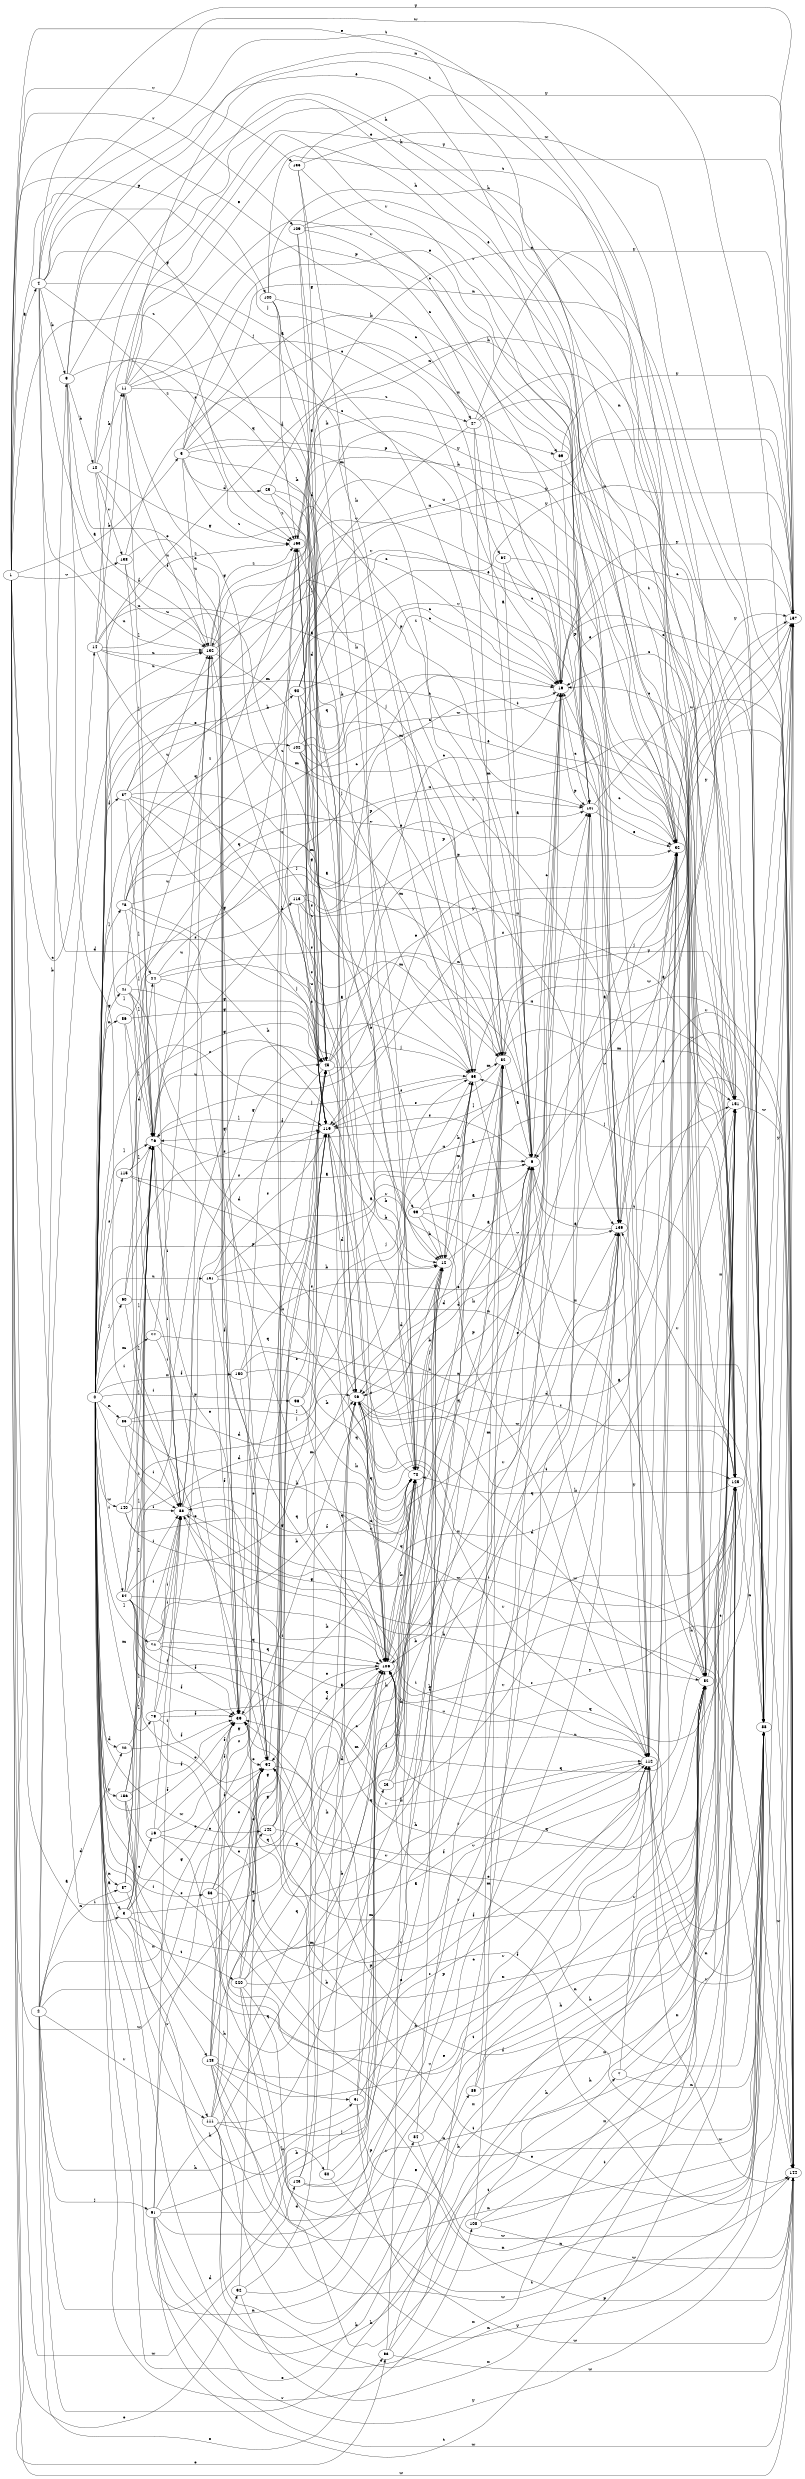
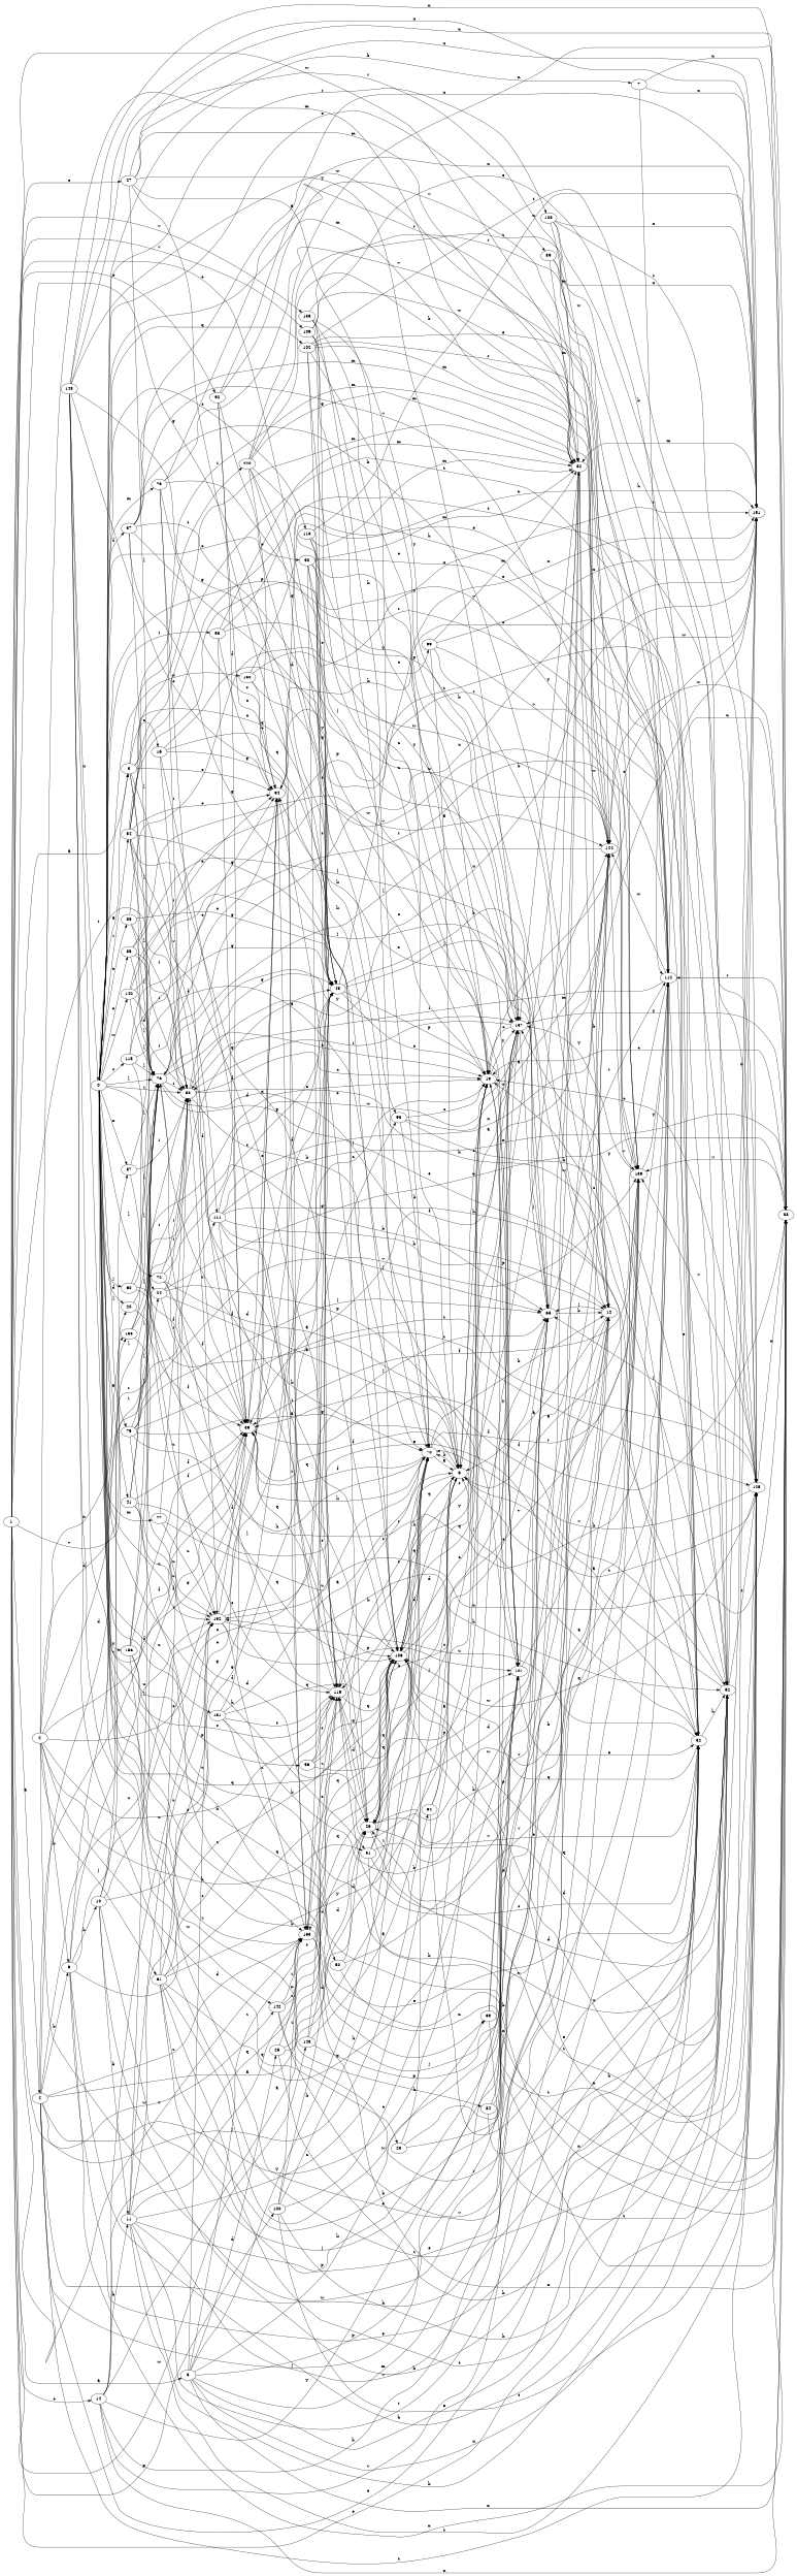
  strict digraph {
    rankdir=LR
    0
    3
    7
    20
    37
    39
    41
    50
    51
    53
    54
    58
    60
    69
    72
    75
    76
    77
    79
    82
    84
    85
    86
    87
    89
    90
    96
    99
    102
    108
    113
    115
    119
    131
    132
    140
    142
    148
    150
    156
    163
    111
    16
    24
    94
    106
    n47 [label=220]
    88
    151
    112
    45
    65
    157
    139
    12
    70
    32
    26
    125
    144
    52
    19
    101
    6
    1
    4
    5
    14
    27
    92
    93
    100
    109
    135
    138
    143
    9
    64
    25
    11
    2
    23
    61
    10
    0 -> 3 [label=a]
    0 -> 7 [label=b]
    0 -> 20 [label=d]
    0 -> 37 [label=f]
    0 -> 39 [label=f]
    0 -> 41 [label=g]
    0 -> 50 [label=h]
    0 -> 51 [label=h]
    0 -> 53 [label=i]
    0 -> 54 [label=i]
    0 -> 58 [label=i]
    0 -> 60 [label=j]
    0 -> 69 [label=k]
    0 -> 72 [label=l]
    0 -> 75 [label=l]
    0 -> 76 [label=l]
    0 -> 77 [label=m]
    0 -> 79 [label=m]
    0 -> 82 [label=m]
    0 -> 84 [label=n]
    0 -> 85 [label=n]
    0 -> 86 [label=n]
    0 -> 87 [label=n]
    0 -> 89 [label=o]
    0 -> 90 [label=o]
    0 -> 96 [label=p]
    0 -> 99 [label=p]
    0 -> 102 [label=q]
    0 -> 108 [label=r]
    0 -> 113 [label=s]
    0 -> 115 [label=s]
    0 -> 119 [label=s]
    0 -> 131 [label=u]
    0 -> 132 [label=u]
    0 -> 140 [label=w]
    0 -> 142 [label=w]
-   0 -> 148 [label=x]
+   148 -> 0 [label=x]
    0 -> 150 [label=x]
    0 -> 156 [label=y]
    0 -> 163 [label=z]
    3 -> 76 [label=l]
    3 -> 82 [label=m]
    3 -> 111 [label=r]
    3 -> 16 [label=c]
    3 -> 24 [label=d]
    3 -> 94 [label=o]
    3 -> 106 [label=q]
    3 -> n47 [label=t]
    7 -> 88 [label=n]
    7 -> 151 [label=x]
    7 -> 112 [label=r]
    20 -> 39 [label=f]
    20 -> 76 [label=l]
    37 -> 76 [label=l]
    37 -> 82 [label=m]
    37 -> 151 [label=x]
    37 -> 45 [label=g]
    37 -> 65 [label=j]
    37 -> 157 [label=y]
    37 -> 139 [label=v]
    37 -> 12 [label=b]
    39 -> 94 [label=o]
    39 -> 70 [label=k]
    41 -> 39 [label=f]
    41 -> 76 [label=l]
    41 -> 132 [label=u]
    41 -> 45 [label=g]
    41 -> 32 [label=e]
    41 -> 26 [label=d]
    50 -> 139 [label=v]
    50 -> 26 [label=d]
    50 -> 125 [label=t]
    51 -> 106 [label=q]
    51 -> 88 [label=n]
    51 -> 112 [label=r]
    51 -> 70 [label=k]
    51 -> 144 [label=w]
    53 -> 39 [label=f]
    53 -> 82 [label=m]
    53 -> 94 [label=o]
    53 -> 125 [label=t]
    53 -> 144 [label=w]
    54 -> 39 [label=f]
    54 -> 76 [label=l]
    54 -> 82 [label=m]
    54 -> 94 [label=o]
    54 -> 106 [label=q]
    54 -> 112 [label=r]
    54 -> 45 [label=g]
    54 -> 26 [label=d]
    54 -> 125 [label=t]
    54 -> 52 [label=h]
    58 -> 132 [label=u]
    58 -> 151 [label=x]
    58 -> 45 [label=g]
    58 -> 70 [label=k]
    58 -> 52 [label=h]
    58 -> 19 [label=c]
    60 -> 76 [label=l]
    60 -> 119 [label=s]
    60 -> 94 [label=o]
    60 -> 125 [label=t]
    69 -> 157 [label=y]
    69 -> 125 [label=t]
    69 -> 101 [label=p]
    72 -> 39 [label=f]
    72 -> 58 [label=i]
    72 -> 106 [label=q]
    72 -> 12 [label=b]
    72 -> 6 [label=a]
    75 -> 76 [label=l]
    75 -> 163 [label=z]
    75 -> 65 [label=j]
    75 -> 139 [label=v]
    75 -> 70 [label=k]
    75 -> 125 [label=t]
    75 -> 144 [label=w]
    75 -> 6 [label=a]
    76 -> 58 [label=i]
    76 -> 94 [label=o]
    76 -> 151 [label=x]
    76 -> 65 [label=j]
    76 -> 157 [label=y]
    76 -> 70 [label=k]
    76 -> 32 [label=e]
    76 -> 19 [label=c]
    77 -> 58 [label=i]
    77 -> 132 [label=u]
    77 -> 88 [label=n]
    79 -> 39 [label=f]
    79 -> 58 [label=i]
    79 -> 119 [label=s]
    79 -> 112 [label=r]
    79 -> 139 [label=v]
    79 -> 19 [label=c]
    82 -> 119 [label=s]
    82 -> 157 [label=y]
    82 -> 12 [label=b]
    82 -> 144 [label=w]
    82 -> 6 [label=a]
    84 -> 12 [label=b]
    84 -> 52 [label=h]
-   84 -> 144 [label=p]
+   84 -> 101 [label=p]
    85 -> 58 [label=i]
    85 -> 76 [label=l]
    85 -> 65 [label=j]
    85 -> 26 [label=d]
    85 -> 144 [label=w]
    86 -> 58 [label=i]
    86 -> 76 [label=l]
    86 -> 151 [label=x]
    86 -> 45 [label=g]
    87 -> 58 [label=i]
    87 -> 76 [label=l]
    87 -> 112 [label=r]
    89 -> 82 [label=m]
    89 -> 151 [label=x]
    89 -> 52 [label=h]
    90 -> 82 [label=m]
    90 -> 119 [label=s]
    90 -> 157 [label=y]
    90 -> 139 [label=v]
    90 -> 12 [label=b]
    90 -> 32 [label=e]
    90 -> 19 [label=c]
    96 -> 119 [label=s]
    96 -> 106 [label=q]
    96 -> 65 [label=j]
    96 -> 70 [label=k]
    99 -> 82 [label=m]
    99 -> 151 [label=x]
    99 -> 139 [label=v]
    99 -> 12 [label=b]
    99 -> 6 [label=a]
    102 -> 82 [label=m]
    102 -> 119 [label=s]
    102 -> 112 [label=r]
    102 -> 157 [label=y]
    102 -> 32 [label=e]
    102 -> 125 [label=t]
    102 -> 19 [label=c]
    108 -> 82 [label=m]
    108 -> 151 [label=x]
    108 -> 125 [label=t]
    108 -> 144 [label=w]
    108 -> 52 [label=h]
    113 -> 82 [label=m]
    113 -> 119 [label=s]
    113 -> 151 [label=x]
    113 -> 19 [label=c]
    113 -> 101 [label=p]
    115 -> 76 [label=l]
    115 -> 132 [label=u]
    115 -> 112 [label=r]
    115 -> 45 [label=g]
    115 -> 6 [label=a]
    119 -> 76 [label=l]
    119 -> 163 [label=z]
    119 -> 106 [label=q]
    119 -> 12 [label=b]
    119 -> 26 [label=d]
    131 -> 39 [label=f]
    131 -> 119 [label=s]
    131 -> 106 [label=q]
    131 -> 88 [label=n]
    131 -> 12 [label=b]
    131 -> 6 [label=a]
    132 -> 39 [label=f]
    132 -> 163 [label=z]
    132 -> 65 [label=j]
    132 -> 52 [label=h]
    132 -> 19 [label=c]
    132 -> 101 [label=p]
    140 -> 58 [label=i]
    140 -> 76 [label=l]
    140 -> 65 [label=j]
    140 -> 139 [label=v]
    140 -> 125 [label=t]
    142 -> 119 [label=s]
    142 -> 163 [label=z]
    142 -> 106 [label=q]
    142 -> 112 [label=r]
    142 -> 139 [label=v]
    148 -> 39 [label=f]
    148 -> 94 [label=o]
    148 -> 106 [label=q]
    148 -> 88 [label=n]
    148 -> 151 [label=x]
    148 -> 112 [label=r]
    148 -> 45 [label=g]
    148 -> 32 [label=e]
    148 -> 125 [label=t]
    148 -> 144 [label=w]
    150 -> 94 [label=o]
    150 -> 70 [label=k]
    150 -> 32 [label=e]
    150 -> 144 [label=w]
    156 -> 39 [label=f]
    156 -> 58 [label=i]
    156 -> 76 [label=l]
    156 -> 88 [label=n]
    156 -> 32 [label=e]
    156 -> 52 [label=h]
    163 -> 119 [label=s]
    163 -> 88 [label=n]
    163 -> 45 [label=g]
    163 -> 65 [label=j]
    111 -> 39 [label=f]
    111 -> 106 [label=q]
    111 -> 88 [label=n]
    111 -> 151 [label=x]
    111 -> 45 [label=g]
    111 -> 65 [label=j]
    111 -> 12 [label=b]
    111 -> 52 [label=h]
    16 -> 58 [label=i]
    16 -> 119 [label=s]
    16 -> 106 [label=q]
    16 -> 45 [label=g]
    16 -> 101 [label=p]
    24 -> 58 [label=i]
    24 -> 106 [label=q]
    24 -> 88 [label=n]
    24 -> 101 [label=p]
    24 -> 6 [label=a]
    94 -> 163 [label=z]
    94 -> 151 [label=x]
    94 -> 112 [label=r]
    106 -> 58 [label=i]
    106 -> 94 [label=o]
    106 -> 88 [label=n]
    106 -> 65 [label=j]
    106 -> 157 [label=y]
    106 -> 139 [label=v]
    106 -> 70 [label=k]
    n47 -> 82 [label=m]
    n47 -> 94 [label=o]
    n47 -> 88 [label=n]
    n47 -> 45 [label=g]
    n47 -> 157 [label=y]
    n47 -> 12 [label=b]
    n47 -> 70 [label=k]
    n47 -> 125 [label=t]
    88 -> 39 [label=f]
    88 -> 106 [label=u]
    88 -> 112 [label=r]
    88 -> 157 [label=y]
    88 -> 139 [label=v]
    88 -> 144 [label=w]
    88 -> 19 [label=c]
    151 -> 82 [label=m]
    151 -> 26 [label=d]
    151 -> 144 [label=w]
    151 -> 19 [label=c]
    112 -> 39 [label=f]
    112 -> 58 [label=i]
    112 -> 88 [label=n]
    112 -> 32 [label=e]
    112 -> 144 [label=w]
    45 -> 39 [label=f]
    45 -> 151 [label=x]
    45 -> 65 [label=j]
    45 -> 12 [label=b]
    45 -> 19 [label=c]
    45 -> 101 [label=p]
    65 -> 82 [label=m]
    65 -> 119 [label=s]
    65 -> 112 [label=r]
    65 -> 12 [label=b]
    157 -> 58 [label=i]
    157 -> 94 [label=o]
    157 -> 106 [label=q]
    157 -> 65 [label=j]
    157 -> 19 [label=c]
    157 -> 6 [label=a]
    139 -> 112 [label=y]
    139 -> 157 [label=y]
    139 -> 6 [label=a]
    12 -> 65 [label=j]
    12 -> 26 [label=d]
    12 -> 6 [label=a]
    70 -> 39 [label=f]
    70 -> 119 [label=s]
    70 -> 132 [label=u]
    70 -> 106 [label=q]
    70 -> 112 [label=r]
    70 -> 12 [label=b]
+   70 -> 6 [label=a]
    32 -> 119 [label=s]
    32 -> 132 [label=u]
    32 -> 106 [label=q]
    32 -> 157 [label=y]
    32 -> 52 [label=h]
    32 -> 19 [label=c]
    32 -> 6 [label=a]
    26 -> 106 [label=q]
    26 -> 112 [label=r]
    26 -> 32 [label=e]
    26 -> 125 [label=t]
    26 -> 144 [label=w]
    26 -> 101 [label=p]
    125 -> 106 [label=q]
    125 -> 88 [label=n]
    125 -> 65 [label=j]
    125 -> 139 [label=v]
    125 -> 70 [label=k]
    125 -> 19 [label=c]
    144 -> 39 [label=f]
    144 -> 76 [label=l]
    144 -> 139 [label=v]
    52 -> 39 [label=f]
    52 -> 94 [label=o]
    52 -> 106 [label=q]
    52 -> 151 [label=x]
    52 -> 26 [label=d]
    52 -> 125 [label=t]
    52 -> 6 [label=a]
    19 -> 157 [label=y]
    19 -> 26 [label=d]
    19 -> 101 [label=p]
    101 -> 139 [label=v]
    101 -> 32 [label=e]
    101 -> 144 [label=w]
    101 -> 19 [label=c]
    6 -> 39 [label=f]
    6 -> 119 [label=s]
    6 -> 163 [label=z]
    6 -> 106 [label=q]
    6 -> 70 [label=k]
    6 -> 26 [label=d]
    6 -> 125 [label=t]
    6 -> 19 [label=c]
    1 -> 3 [label=a]
    1 -> 58 [label=i]
    1 -> 142 [label=w]
    1 -> 163 [label=z]
    1 -> 45 [label=g]
    1 -> 32 [label=e]
    1 -> 144 [label=w]
    1 -> 4 [label=a]
    1 -> 5 [label=a]
    1 -> 14 [label=c]
    1 -> 27 [label=e]
    1 -> 92 [label=o]
    1 -> 93 [label=o]
    1 -> 100 [label=p]
    1 -> 109 [label=r]
    1 -> 135 [label=v]
    1 -> 138 [label=v]
    1 -> 143 [label=w]
    4 -> 39 [label=f]
    4 -> 132 [label=u]
    4 -> 163 [label=z]
    4 -> 24 [label=d]
    4 -> 65 [label=j]
    4 -> 157 [label=y]
    4 -> 32 [label=e]
    4 -> 125 [label=t]
    4 -> 144 [label=w]
    4 -> 6 [label=a]
    4 -> 9 [label=b]
    4 -> 64 [label=j]
    5 -> 69 [label=k]
    5 -> 82 [label=m]
    5 -> 132 [label=u]
    5 -> 163 [label=z]
    5 -> 88 [label=n]
    5 -> 151 [label=x]
    5 -> 70 [label=k]
    5 -> 32 [label=e]
    5 -> 101 [label=p]
    5 -> 25 [label=d]
    14 -> 132 [label=u]
    14 -> 106 [label=q]
    14 -> 88 [label=n]
    14 -> 157 [label=y]
    14 -> 139 [label=v]
    14 -> 12 [label=b]
    14 -> 6 [label=a]
    14 -> 11 [label=b]
    27 -> 76 [label=l]
    27 -> 82 [label=m]
-   163 -> 27 [label=z]
+   27 -> 163 [label=z]
    27 -> 88 [label=n]
    27 -> 151 [label=x]
    27 -> 157 [label=y]
    27 -> 6 [label=a]
+   92 -> 39 [label=f]
    92 -> 94 [label=o]
    92 -> 151 [label=x]
    92 -> 139 [label=v]
    92 -> 26 [label=d]
    93 -> 70 [label=k]
    93 -> 144 [label=w]
    93 -> 52 [label=h]
    93 -> 19 [label=c]
    100 -> 163 [label=z]
    100 -> 70 [label=k]
    100 -> 26 [label=d]
    100 -> 125 [label=t]
    100 -> 52 [label=h]
    100 -> 19 [label=c]
    109 -> 112 [label=r]
    109 -> 45 [label=g]
    109 -> 70 [label=k]
    109 -> 32 [label=e]
    109 -> 19 [label=c]
    135 -> 45 [label=g]
    135 -> 157 [label=y]
    135 -> 70 [label=k]
    135 -> 144 [label=w]
    135 -> 19 [label=c]
    138 -> 76 [label=l]
    138 -> 132 [label=u]
    138 -> 94 [label=o]
    138 -> 19 [label=c]
    143 -> 45 [label=g]
    143 -> 26 [label=d]
    143 -> 101 [label=p]
    143 -> 6 [label=a]
    9 -> 58 [label=i]
    9 -> 119 [label=s]
    9 -> 132 [label=u]
    9 -> 94 [label=o]
    9 -> 88 [label=n]
    9 -> 32 [label=e]
    9 -> 52 [label=h]
    9 -> 10 [label=b]
    64 -> 32 [label=e]
    64 -> 19 [label=c]
    64 -> 6 [label=a]
    25 -> 163 [label=z]
    25 -> 106 [label=q]
    25 -> 26 [label=d]
    25 -> 52 [label=h]
    11 -> 76 [label=l]
    11 -> 132 [label=u]
    11 -> 106 [label=q]
    11 -> 112 [label=r]
    11 -> 45 [label=g]
    11 -> 139 [label=v]
    11 -> 125 [label=t]
    11 -> 52 [label=h]
    11 -> 19 [label=c]
    11 -> 101 [label=p]
    2 -> 20 [label=d]
    2 -> 51 [label=h]
    2 -> 82 [label=m]
    2 -> 87 [label=n]
    2 -> 119 [label=s]
    2 -> 111 [label=r]
    2 -> 45 [label=g]
    2 -> 52 [label=h]
    2 -> 93 [label=o]
    2 -> 9 [label=b]
    2 -> 23 [label=d]
    2 -> 61 [label=j]
    23 -> 139 [label=v]
    23 -> 12 [label=b]
    23 -> 70 [label=k]
    61 -> 58 [label=i]
    61 -> 94 [label=o]
    61 -> 106 [label=q]
    61 -> 157 [label=y]
    61 -> 12 [label=b]
    61 -> 70 [label=k]
    61 -> 32 [label=e]
    61 -> 125 [label=t]
    61 -> 144 [label=w]
    61 -> 101 [label=p]
    10 -> 39 [label=f]
    10 -> 76 [label=l]
    10 -> 45 [label=g]
    10 -> 65 [label=j]
    10 -> 52 [label=h]
    10 -> 138 [label=v]
    10 -> 11 [label=b]
  }
